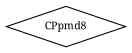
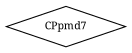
  digraph {
    rankdir=LR
    fontname="Noto Serif"
-   n1 [color=black fillcolor=white fontname="Noto Serif" fontsize=10 height=0.2 label=CPpmd8 shape=diamond style=filled width=0.4]
+   n1 [color=black fillcolor=white fontname="Noto Serif" fontsize=10 height=0.2 label=CPpmd7 shape=diamond style=filled width=0.4]
  }
